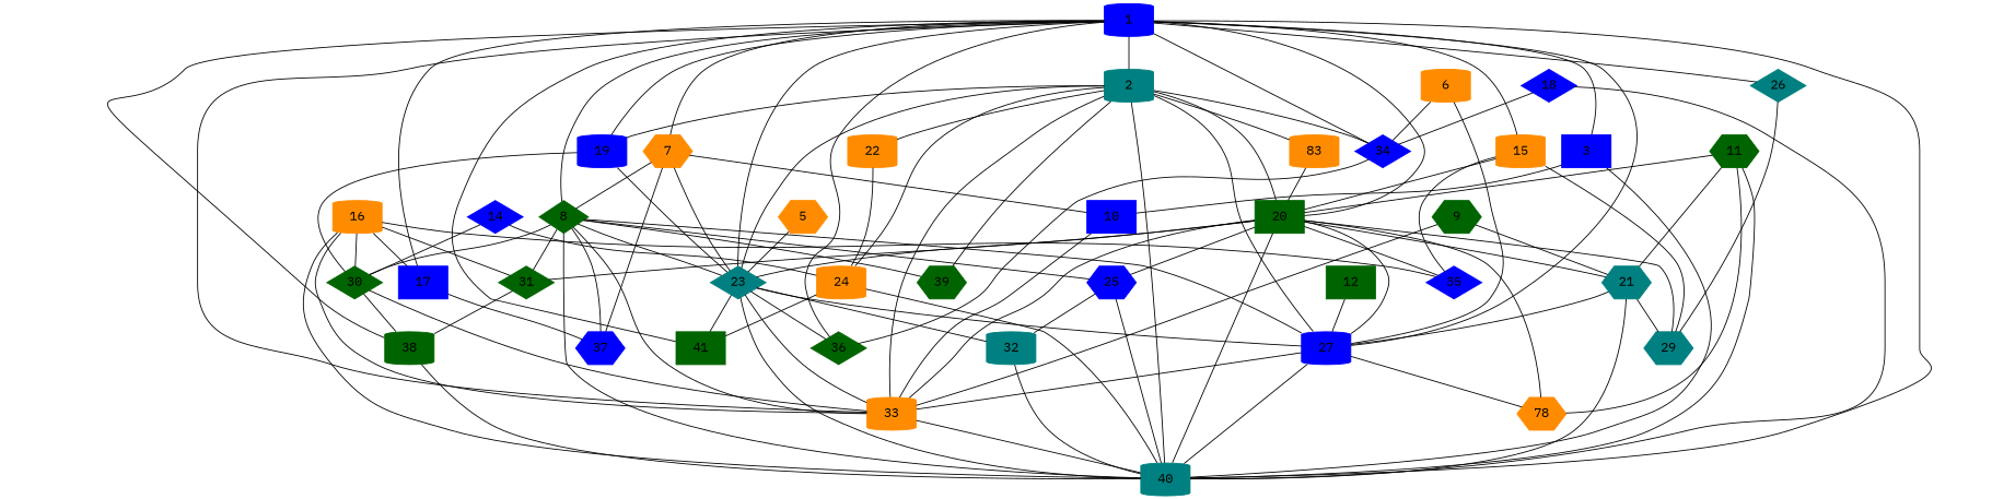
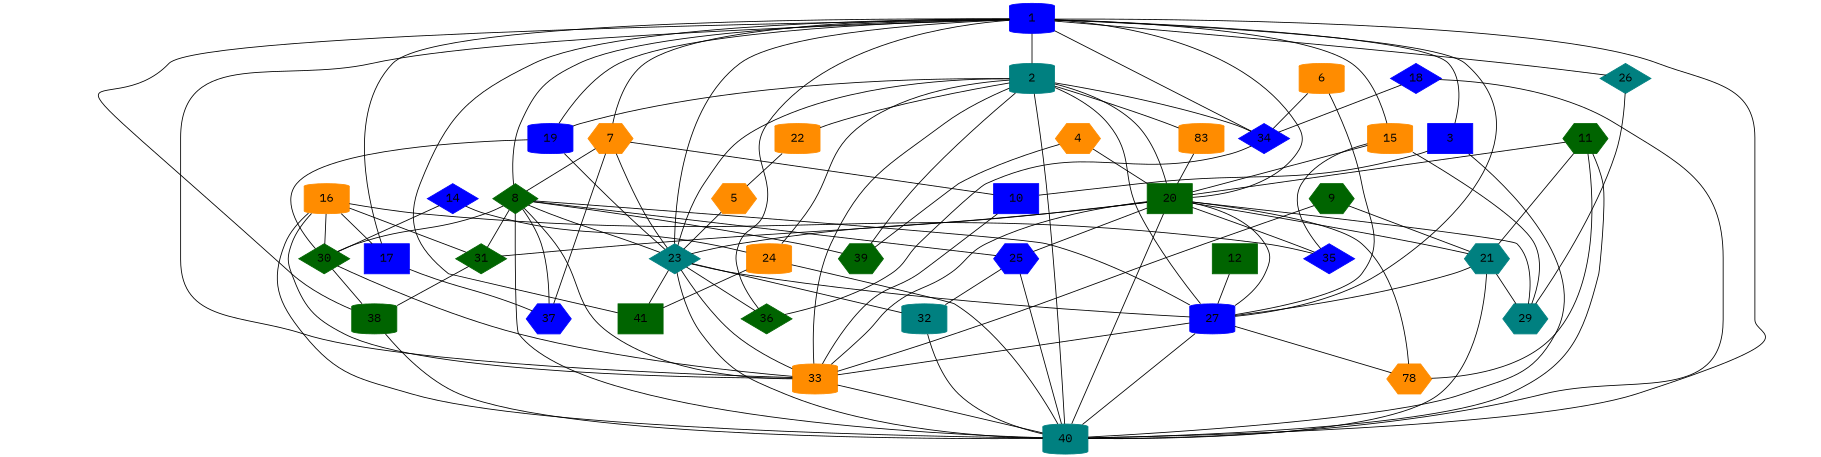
  graph {
    fontname="IBM Plex Mono"
    node [color=blue fontname="IBM Plex Mono" shape=cylinder style=filled]
    edge [fontname="IBM Plex Mono" weight=1.0]
    2 [color=teal]
    1
    3 [shape=box]
    7 [color=darkorange shape=hexagon]
    8 [color=darkgreen shape=diamond]
    15 [color=darkorange]
    17 [shape=box]
    19
    20 [color=darkgreen shape=box]
    23 [color=teal shape=diamond]
    26 [color=teal shape=diamond]
    27
    33 [color=darkorange]
    34 [shape=diamond]
    36 [color=darkgreen shape=diamond]
    38 [color=darkgreen]
    40 [color=teal]
    41 [color=darkgreen shape=box]
    n19 [color=darkorange label=83]
    22 [color=darkorange]
    24 [color=darkorange]
    39 [color=darkgreen shape=hexagon]
    10 [shape=box]
    37 [shape=hexagon]
    25 [shape=hexagon]
    30 [color=darkgreen shape=diamond]
    31 [color=darkgreen shape=diamond]
    29 [color=teal shape=hexagon]
    35 [shape=diamond]
    21 [color=teal shape=hexagon]
    n31 [color=darkorange label=78 shape=hexagon]
    32 [color=teal]
+   4 [color=darkorange shape=hexagon]
    5 [color=darkorange shape=hexagon]
    6 [color=darkorange]
    9 [color=darkgreen shape=hexagon]
    11 [color=darkgreen shape=hexagon]
    12 [color=darkgreen shape=box]
    14 [shape=diamond]
    16 [color=darkorange]
    18 [shape=diamond]
    2 -- 19
    2 -- 20 [weight=3.0]
    2 -- 23 [weight=3.0]
    2 -- 27 [weight=2.0]
    2 -- 33 [weight=3.0]
    2 -- 34 [weight=2.0]
    2 -- 40 [weight=4.0]
    2 -- n19
    2 -- 22
    2 -- 24
    2 -- 39 [weight=3.0]
    1 -- 2 [weight=4.0]
    1 -- 3
    1 -- 7
    1 -- 8
    1 -- 15
    1 -- 17
    1 -- 19
    1 -- 20 [weight=2.0]
    1 -- 23 [weight=2.0]
    1 -- 26
    1 -- 27 [weight=2.0]
    1 -- 33 [weight=3.0]
    1 -- 34 [weight=2.0]
    1 -- 36
    1 -- 38
    1 -- 40 [weight=4.0]
    1 -- 41
    3 -- 40
    3 -- 10
    7 -- 8
    7 -- 23
    7 -- 10
    7 -- 37
    8 -- 23
    8 -- 27
    8 -- 33
    8 -- 40
    8 -- 39
    8 -- 37
    8 -- 25
    8 -- 30
    8 -- 31
    15 -- 20
    15 -- 29
    15 -- 35
    17 -- 37
    19 -- 23
    19 -- 30
    20 -- 23
    20 -- 27
    20 -- 33
    20 -- 40 [weight=3.0]
    20 -- 25
    20 -- 31
    20 -- 29
    20 -- 35
    20 -- 21
    20 -- n31
    23 -- 27
    23 -- 33
    23 -- 36
    23 -- 40 [weight=3.0]
    23 -- 41
    23 -- 32
    26 -- 29
    27 -- 33
    27 -- 40 [weight=2.0]
    27 -- n31
    33 -- 40 [weight=2.0]
    34 -- 36
    38 -- 40
    n19 -- 20
-   22 -- 24
+   22 -- 5
    24 -- 40 [weight=2.0]
    24 -- 41
    10 -- 33
    25 -- 40
    25 -- 32
    30 -- 33
    30 -- 38
    31 -- 38
    21 -- 27
    21 -- 40
    21 -- 29
    32 -- 40
+   4 -- 20
+   4 -- 39
    5 -- 23
    6 -- 27
    6 -- 34
    9 -- 33 [weight=2.0]
    9 -- 21
    11 -- 20
    11 -- 40
    11 -- 21
    11 -- n31
    12 -- 27
    14 -- 24
    14 -- 30
    16 -- 17
    16 -- 33
    16 -- 40
    16 -- 30
    16 -- 31
    16 -- 35
    18 -- 34
    18 -- 40 [weight=2.0]
  }
